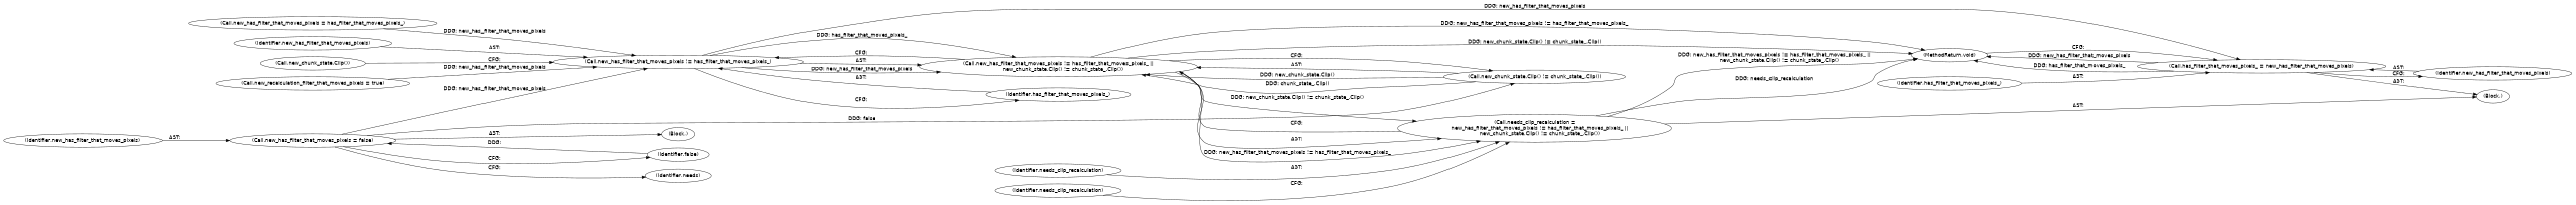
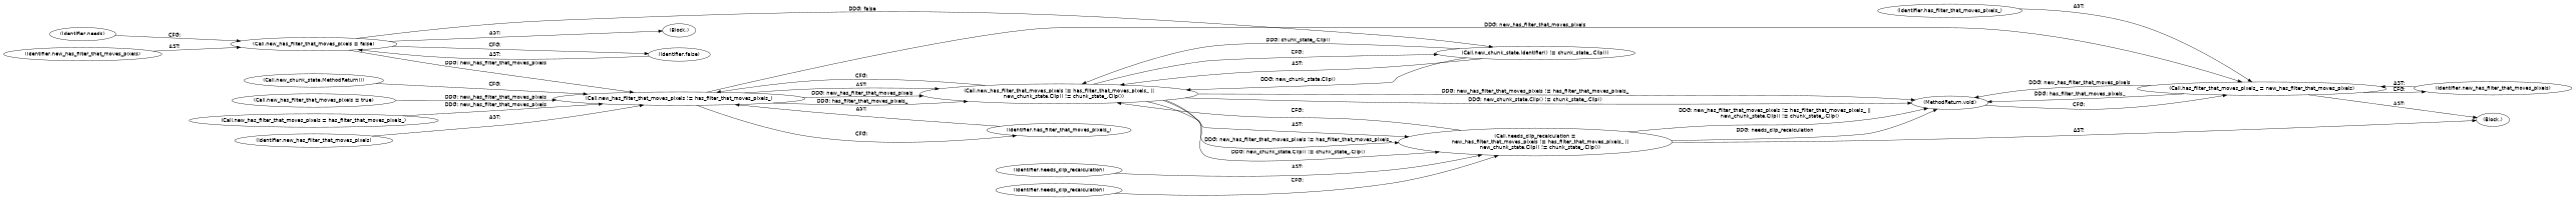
  digraph {
    fontname="DejaVu Sans"
    rankdir=LR
    node [fontname="DejaVu Sans"]
    edge [fontname="DejaVu Sans"]
    n1 [label="(Call,new_has_filter_that_moves_pixels = false)"]
    n2 [label="(Call,new_has_filter_that_moves_pixels != has_filter_that_moves_pixels_)"]
    n3 [label="(Identifier,false)"]
    n4 [label="(Block,)"]
-   n5 [label="(Call,new_chunk_state.Clip() != chunk_state_.Clip())"]
+   n5 [label="(Call,new_chunk_state.Identifier() != chunk_state_.Clip())"]
    n6 [label="(Call,new_has_filter_that_moves_pixels != has_filter_that_moves_pixels_ ||\n      new_chunk_state.Clip() != chunk_state_.Clip())"]
    n7 [label="(Call,has_filter_that_moves_pixels_ = new_has_filter_that_moves_pixels)"]
    n8 [label="(Identifier,has_filter_that_moves_pixels_)"]
    n9 [label="(MethodReturn,void)"]
    n10 [label="(Call,needs_clip_recalculation =\n      new_has_filter_that_moves_pixels != has_filter_that_moves_pixels_ ||\n      new_chunk_state.Clip() != chunk_state_.Clip())"]
    n11 [label="(Block,)"]
    n12 [label="(Identifier,new_has_filter_that_moves_pixels)"]
    n13 [label="(Identifier,needs)"]
    n14 [label="(Identifier,has_filter_that_moves_pixels_)"]
-   n15 [label="(Call,new_chunk_state.Clip())"]
-   n16 [label="(Call,new_recalculation_filter_that_moves_pixels = true)"]
+   n15 [label="(Call,new_chunk_state.MethodReturn())"]
+   n16 [label="(Call,new_has_filter_that_moves_pixels = true)"]
    n17 [label="(Identifier,new_has_filter_that_moves_pixels)"]
    n18 [label="(Identifier,needs_clip_recalculation)"]
    n19 [label="(Identifier,needs_clip_recalculation)"]
    n20 [label="(Call,new_has_filter_that_moves_pixels = has_filter_that_moves_pixels_)"]
    n21 [label="(Identifier,new_has_filter_that_moves_pixels)"]
    n1 -> n2 [label="DDG: new_has_filter_that_moves_pixels"]
    n1 -> n3 [label="CFG: "]
    n1 -> n4 [label="AST: "]
    n1 -> n5 [label="DDG: false"]
    n2 -> n6 [label="AST: "]
    n2 -> n6 [label="DDG: new_has_filter_that_moves_pixels"]
    n2 -> n6 [label="DDG: has_filter_that_moves_pixels_"]
    n2 -> n7 [label="DDG: new_has_filter_that_moves_pixels"]
    n2 -> n8 [label="CFG: "]
-   n3 -> n1 [label="DDG: "]
+   n3 -> n1 [label="AST: "]
    n5 -> n6 [label="AST: "]
    n5 -> n6 [label="DDG: new_chunk_state.Clip()"]
    n5 -> n6 [label="DDG: chunk_state_.Clip()"]
    n6 -> n2 [label="CFG: "]
    n6 -> n5 [label="CFG: "]
    n6 -> n9 [label="DDG: new_has_filter_that_moves_pixels != has_filter_that_moves_pixels_"]
    n6 -> n9 [label="DDG: new_chunk_state.Clip() != chunk_state_.Clip()"]
    n6 -> n10 [label="AST: "]
    n6 -> n10 [label="DDG: new_has_filter_that_moves_pixels != has_filter_that_moves_pixels_"]
    n6 -> n10 [label="DDG: new_chunk_state.Clip() != chunk_state_.Clip()"]
    n7 -> n9 [label="DDG: new_has_filter_that_moves_pixels"]
    n7 -> n9 [label="DDG: has_filter_that_moves_pixels_"]
    n7 -> n11 [label="AST: "]
    n7 -> n12 [label="CFG: "]
    n8 -> n2 [label="AST: "]
    n9 -> n7 [label="CFG: "]
    n10 -> n6 [label="CFG: "]
    n10 -> n9 [label="DDG: needs_clip_recalculation"]
    n10 -> n9 [label="DDG: new_has_filter_that_moves_pixels != has_filter_that_moves_pixels_ ||\n      new_chunk_state.Clip() != chunk_state_.Clip()"]
    n10 -> n11 [label="AST: "]
    n12 -> n7 [label="AST: "]
-   n1 -> n13 [label="CFG: "]
+   n13 -> n1 [label="CFG: "]
    n14 -> n7 [label="AST: "]
    n15 -> n2 [label="CFG: "]
    n16 -> n2 [label="DDG: new_has_filter_that_moves_pixels"]
    n17 -> n1 [label="AST: "]
    n18 -> n10 [label="AST: "]
    n19 -> n10 [label="CFG: "]
    n20 -> n2 [label="DDG: new_has_filter_that_moves_pixels"]
    n21 -> n2 [label="AST: "]
  }
